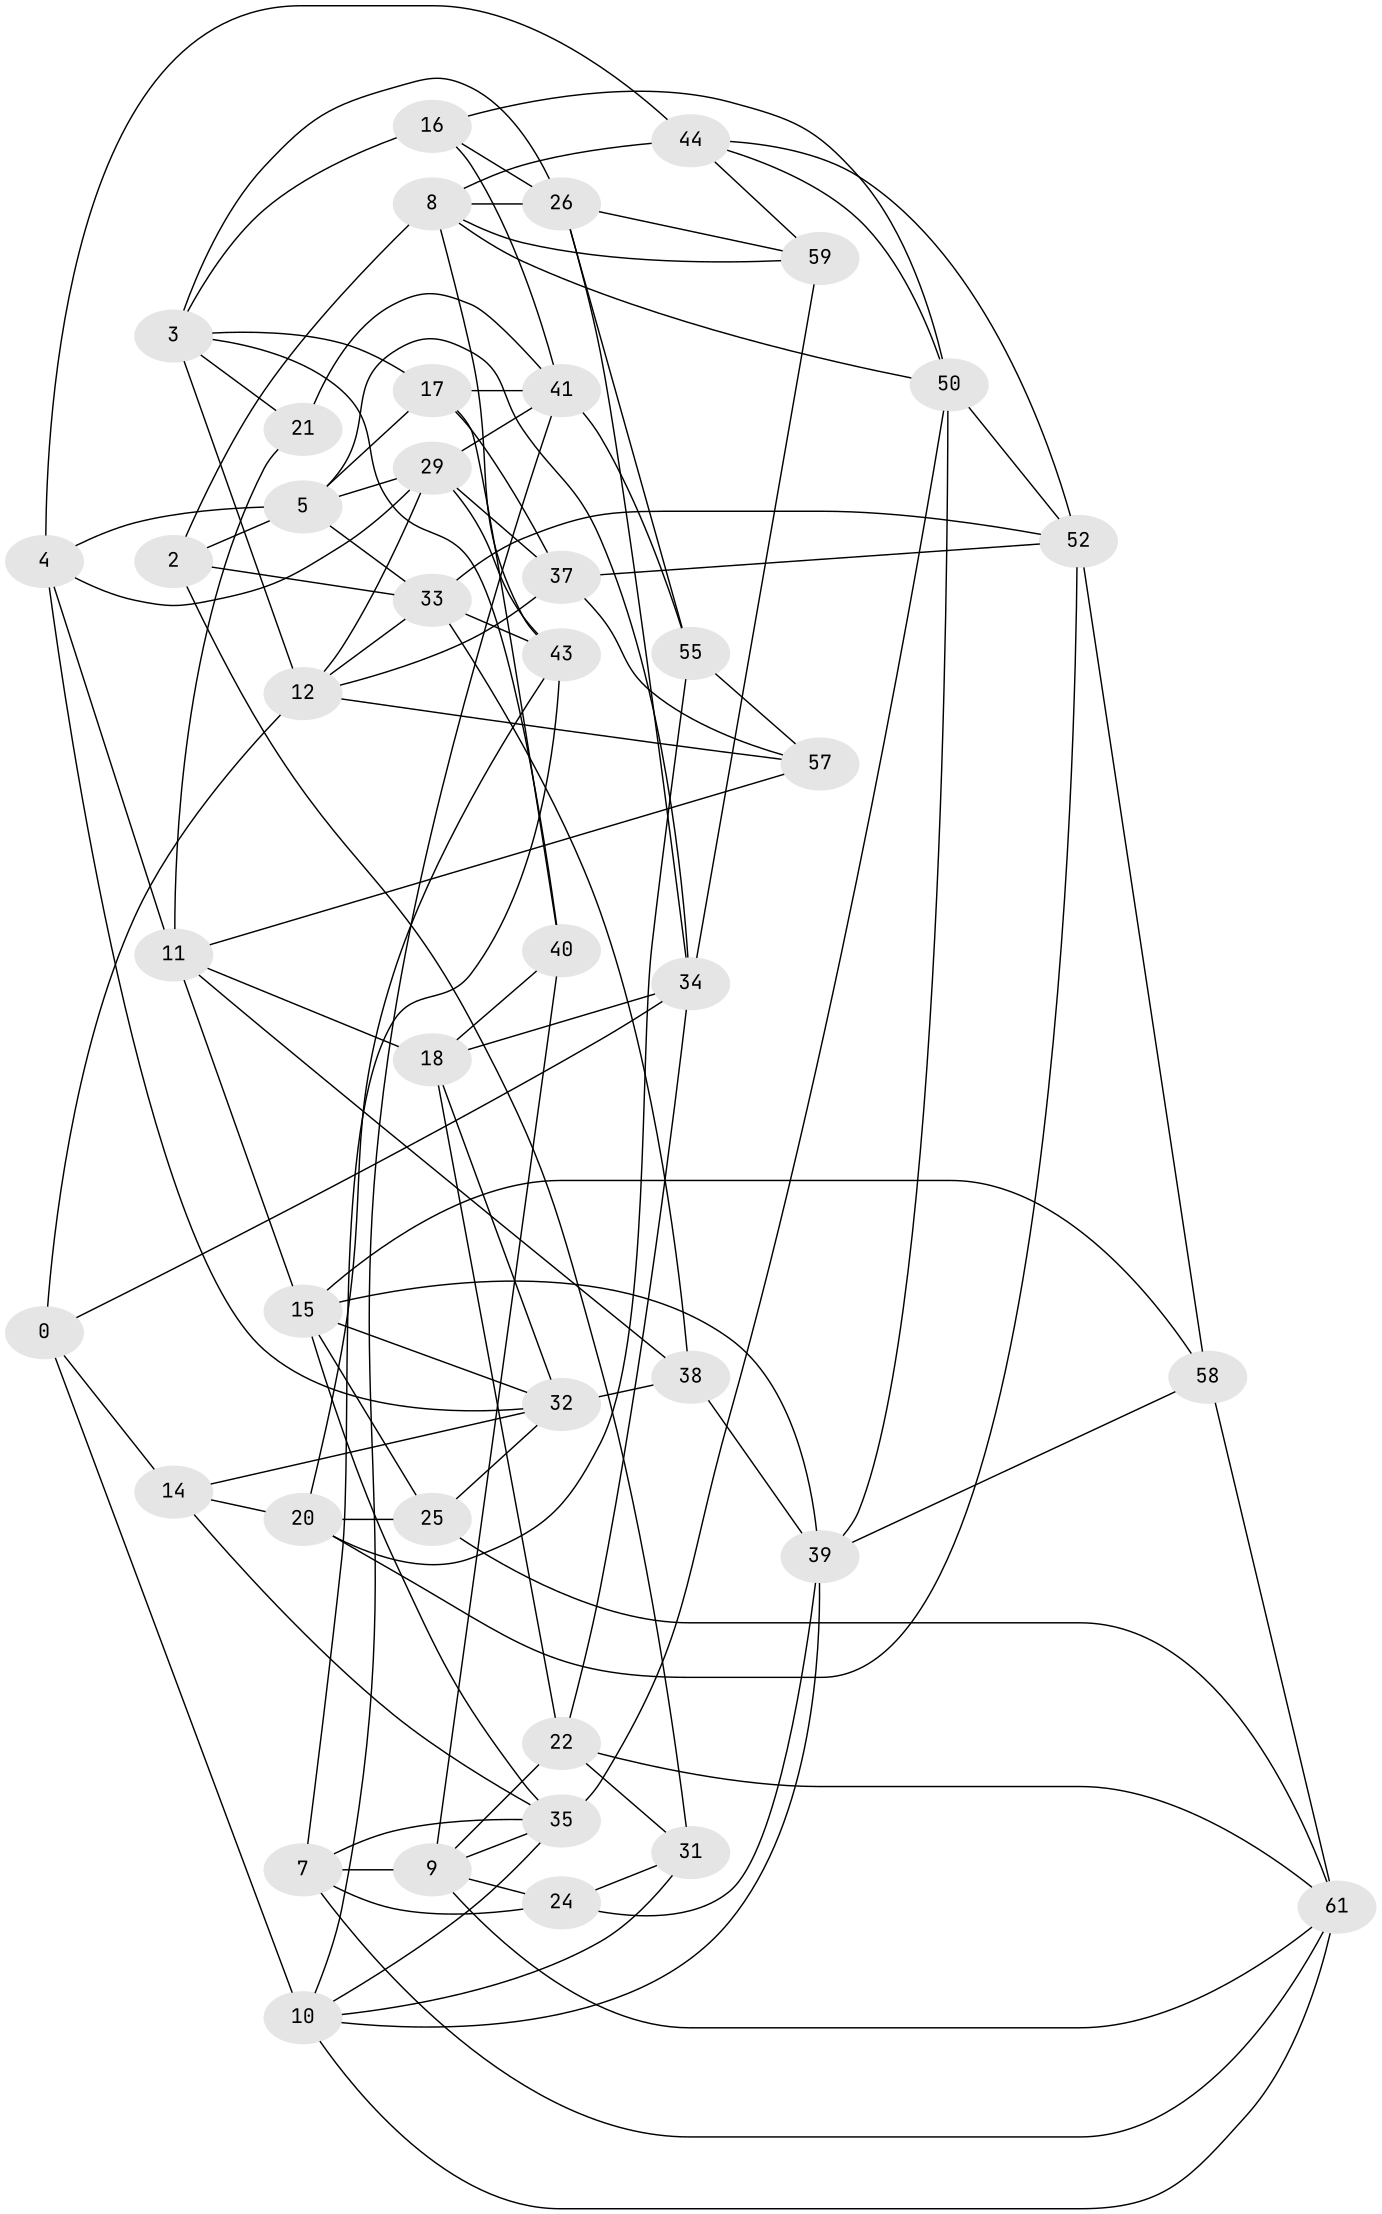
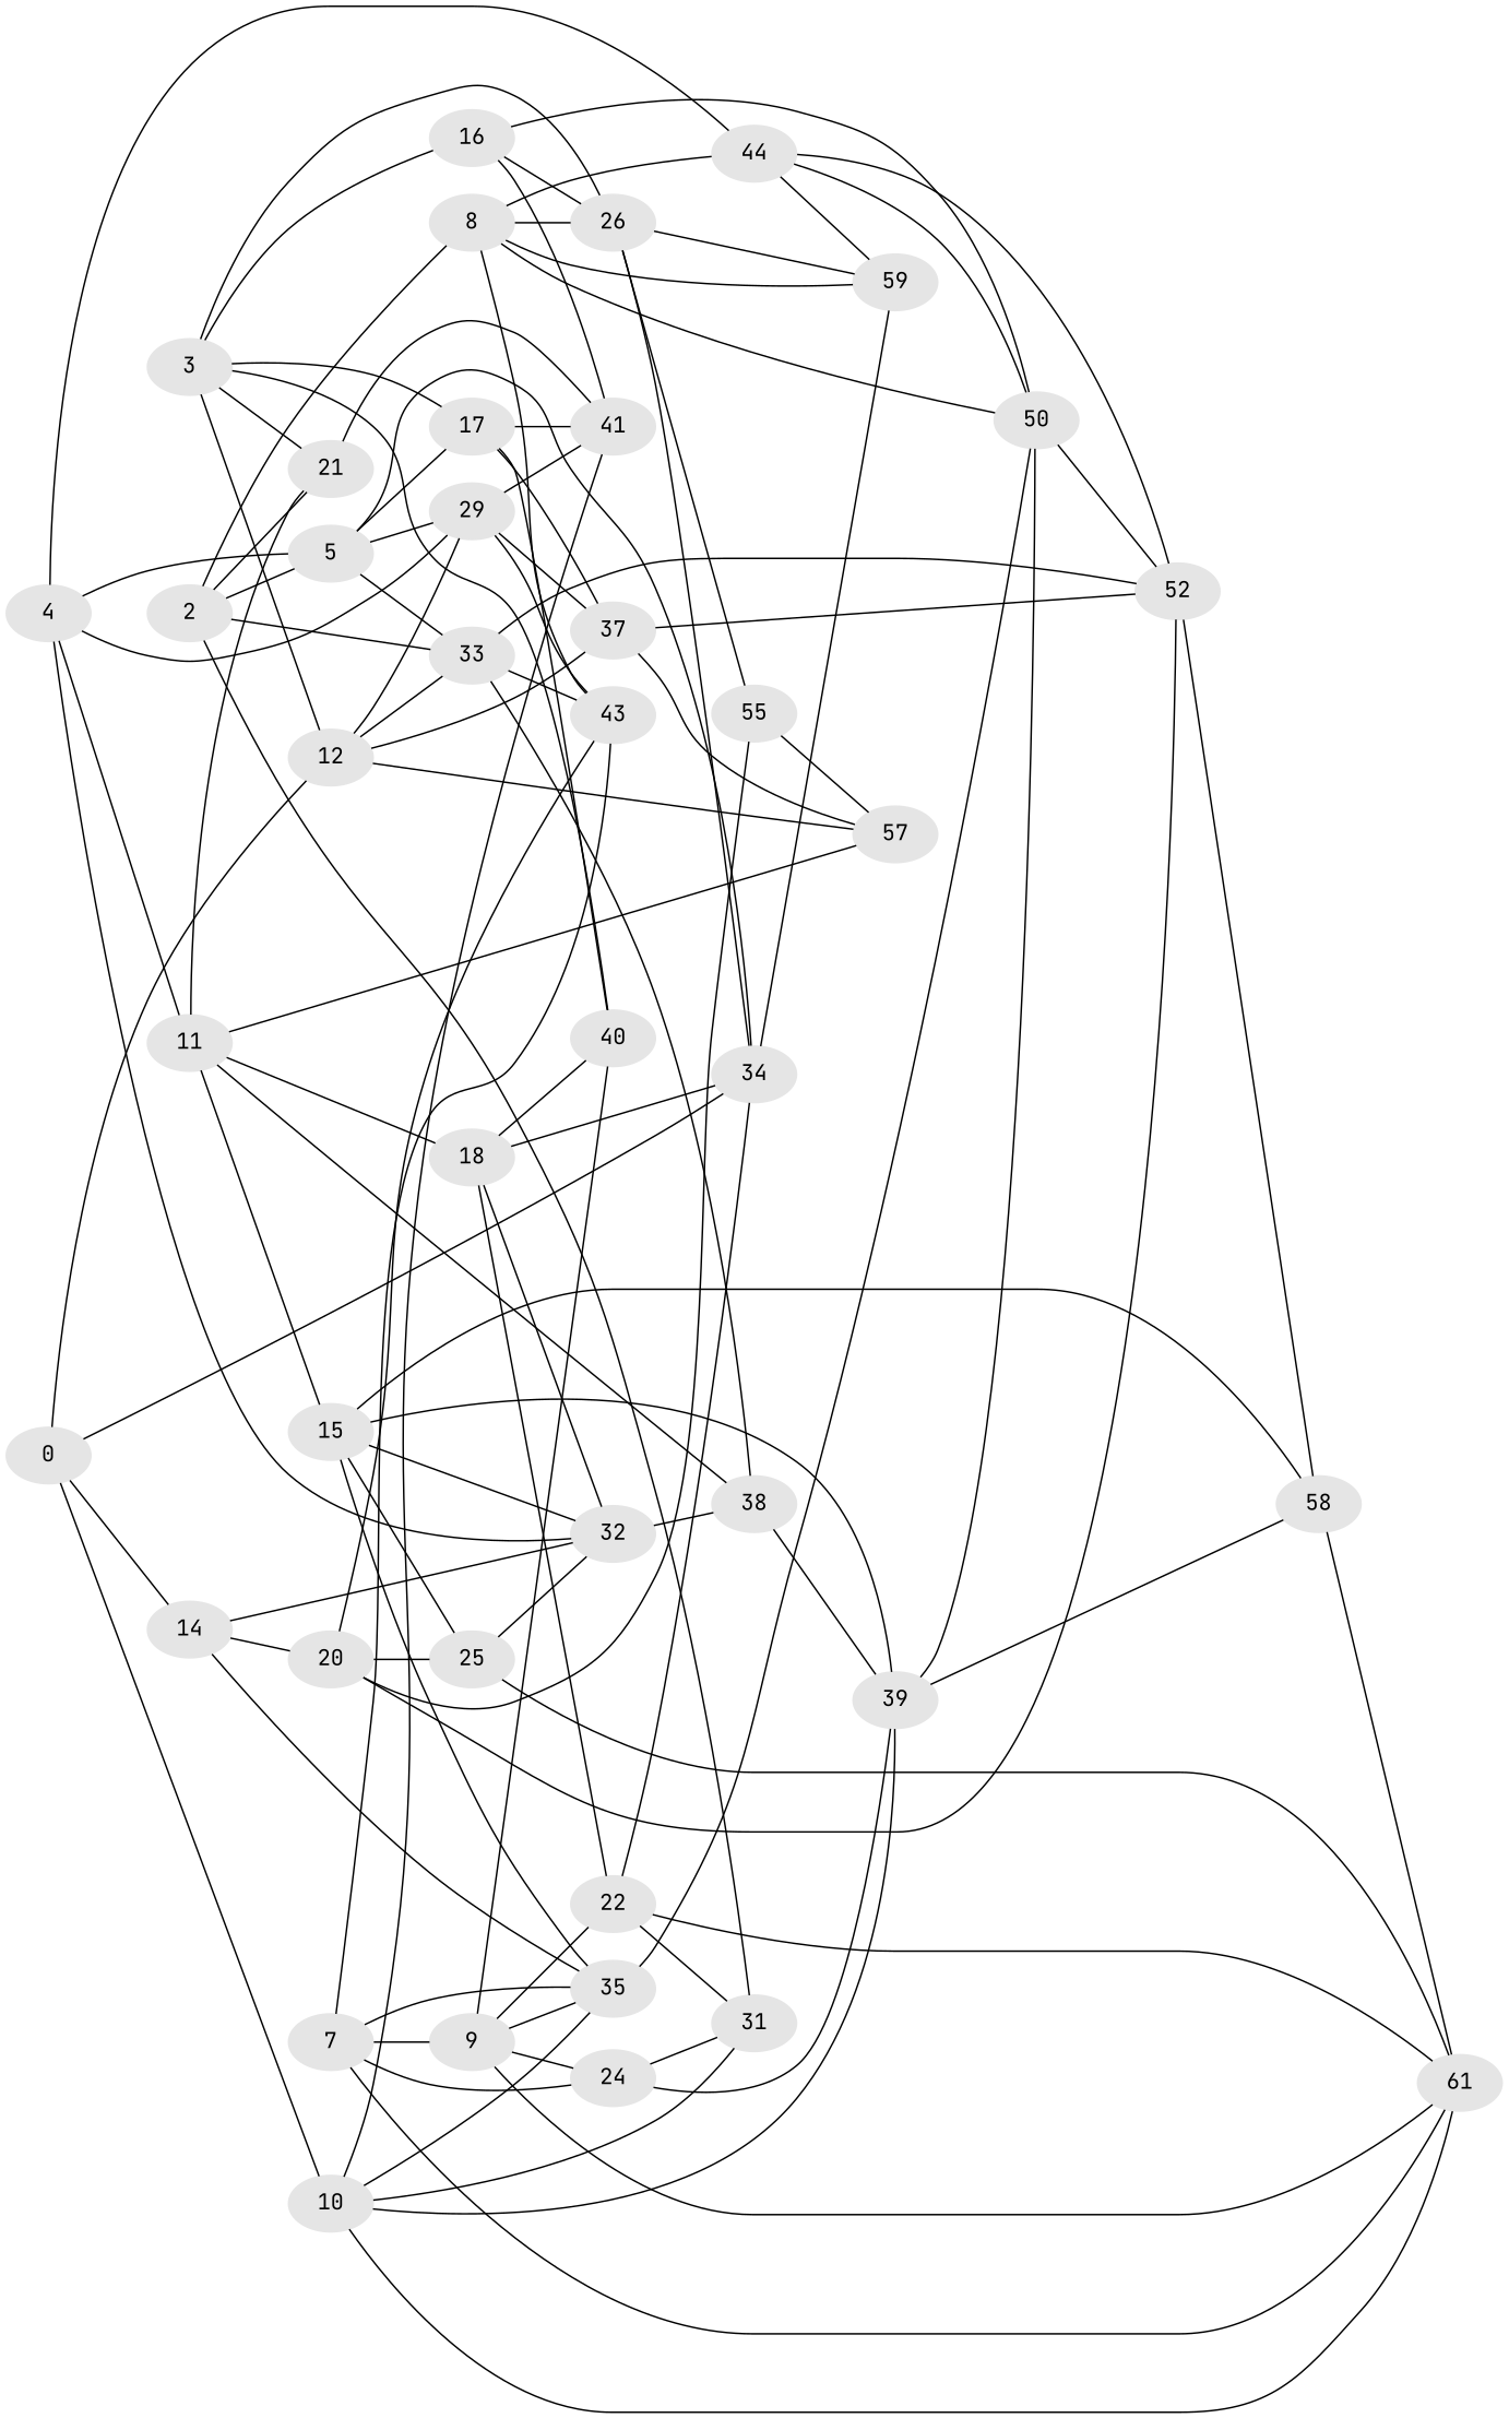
  graph {
    fontname="JetBrains Mono"
    rankdir=LR
    node [color=gray90 fontname="JetBrains Mono" style=filled]
    edge [fontname="JetBrains Mono"]
    10 [super="+28"]
    31
    35 [super="+46"]
    61 [super="+67"]
    39 [super="+69"]
    41 [super="+62"]
    n7 [label=0]
    12 [super="+36"]
    14
    34 [super="+51"]
    33 [super="+49"]
    29 [super="+60"]
    57
    37 [super="+56"]
    32 [super="+45"]
    20 [super="+65"]
    59
    2 [super="+19"]
    5 [super="+23"]
    8 [super="+66"]
    21
    17 [super="+53"]
    43 [super="+64"]
    26 [super="+54"]
    44 [super="+47"]
    50 [super="+63"]
    38
    52 [super="+68"]
    3 [super="+6"]
    16
    40
    55
    4 [super="+13"]
    11 [super="+48"]
    15 [super="+42"]
    18
    9 [super="+30"]
    24
    22 [super="+27"]
    7
    58
    25
    10 -- 31
    10 -- 35
    10 -- 61
    10 -- 39
    10 -- 41
    35 -- 50
    39 -- 50
    39 -- 58
-   41 -- 55
    n7 -- 10
    n7 -- 12
    n7 -- 14
    n7 -- 34
    12 -- 33
    12 -- 29
    12 -- 57
    12 -- 37
    14 -- 35
    14 -- 32
    14 -- 20
    34 -- 59
    33 -- 43
    33 -- 38
    33 -- 52
    29 -- 41
    29 -- 37
    29 -- 43
    37 -- 57
    37 -- 52
    32 -- 38
    20 -- 43
    20 -- 52
    20 -- 55
    20 -- 25
    2 -- 31
    2 -- 33
    2 -- 5
    2 -- 8
+   2 -- 21
    5 -- 34
    5 -- 33
    5 -- 29
    5 -- 17
    8 -- 59
    8 -- 43
    8 -- 26
    8 -- 44
    8 -- 50
    21 -- 41
    17 -- 41
    17 -- 37 [weight=2]
    17 -- 40
    26 -- 34
    26 -- 59
    26 -- 55
    44 -- 59
    44 -- 50
    44 -- 52
    50 -- 52
    38 -- 39
    52 -- 58
    3 -- 12
    3 -- 21
    3 -- 17
    3 -- 26
    3 -- 16
    3 -- 40
    16 -- 41
    16 -- 26
    16 -- 50
    55 -- 57
    4 -- 29
    4 -- 32
    4 -- 5
    4 -- 44 [weight=2]
    4 -- 11
    11 -- 57
    11 -- 21
    11 -- 38
    11 -- 15
    11 -- 18
    15 -- 35
    15 -- 39
    15 -- 32
    15 -- 58
    15 -- 25
    18 -- 34
    18 -- 32
    18 -- 40
    18 -- 22
    9 -- 35
    9 -- 61
    9 -- 40
    9 -- 24
    9 -- 22
    24 -- 31
    24 -- 39
    22 -- 31
    22 -- 61
    22 -- 34
    7 -- 35
    7 -- 61
    7 -- 43
    7 -- 9
    7 -- 24
    58 -- 61
    25 -- 61
    25 -- 32
  }
